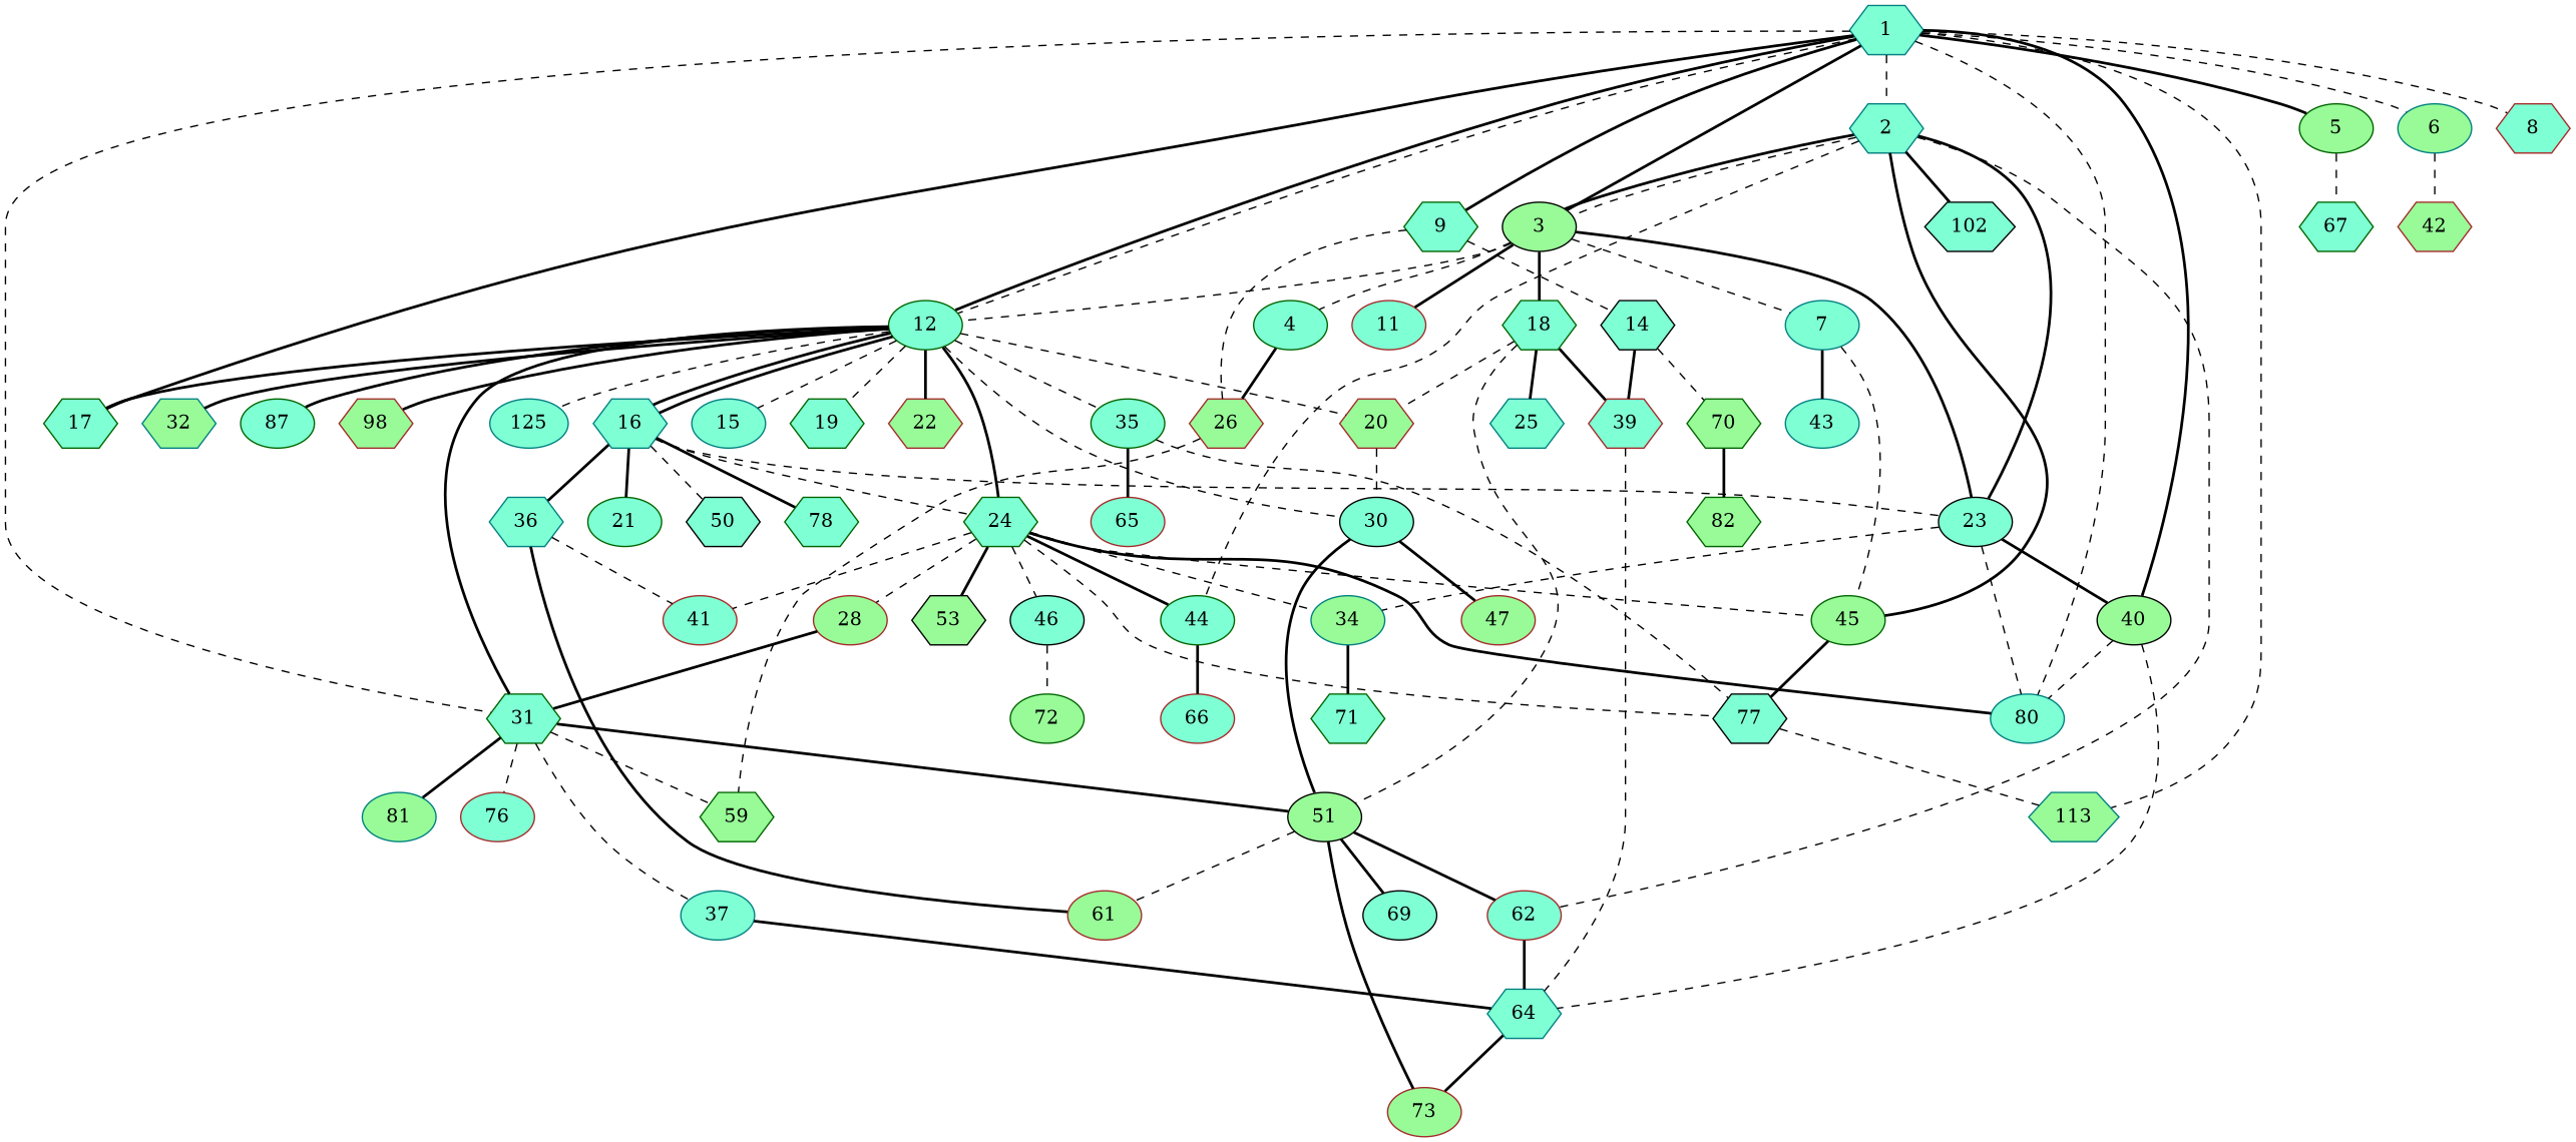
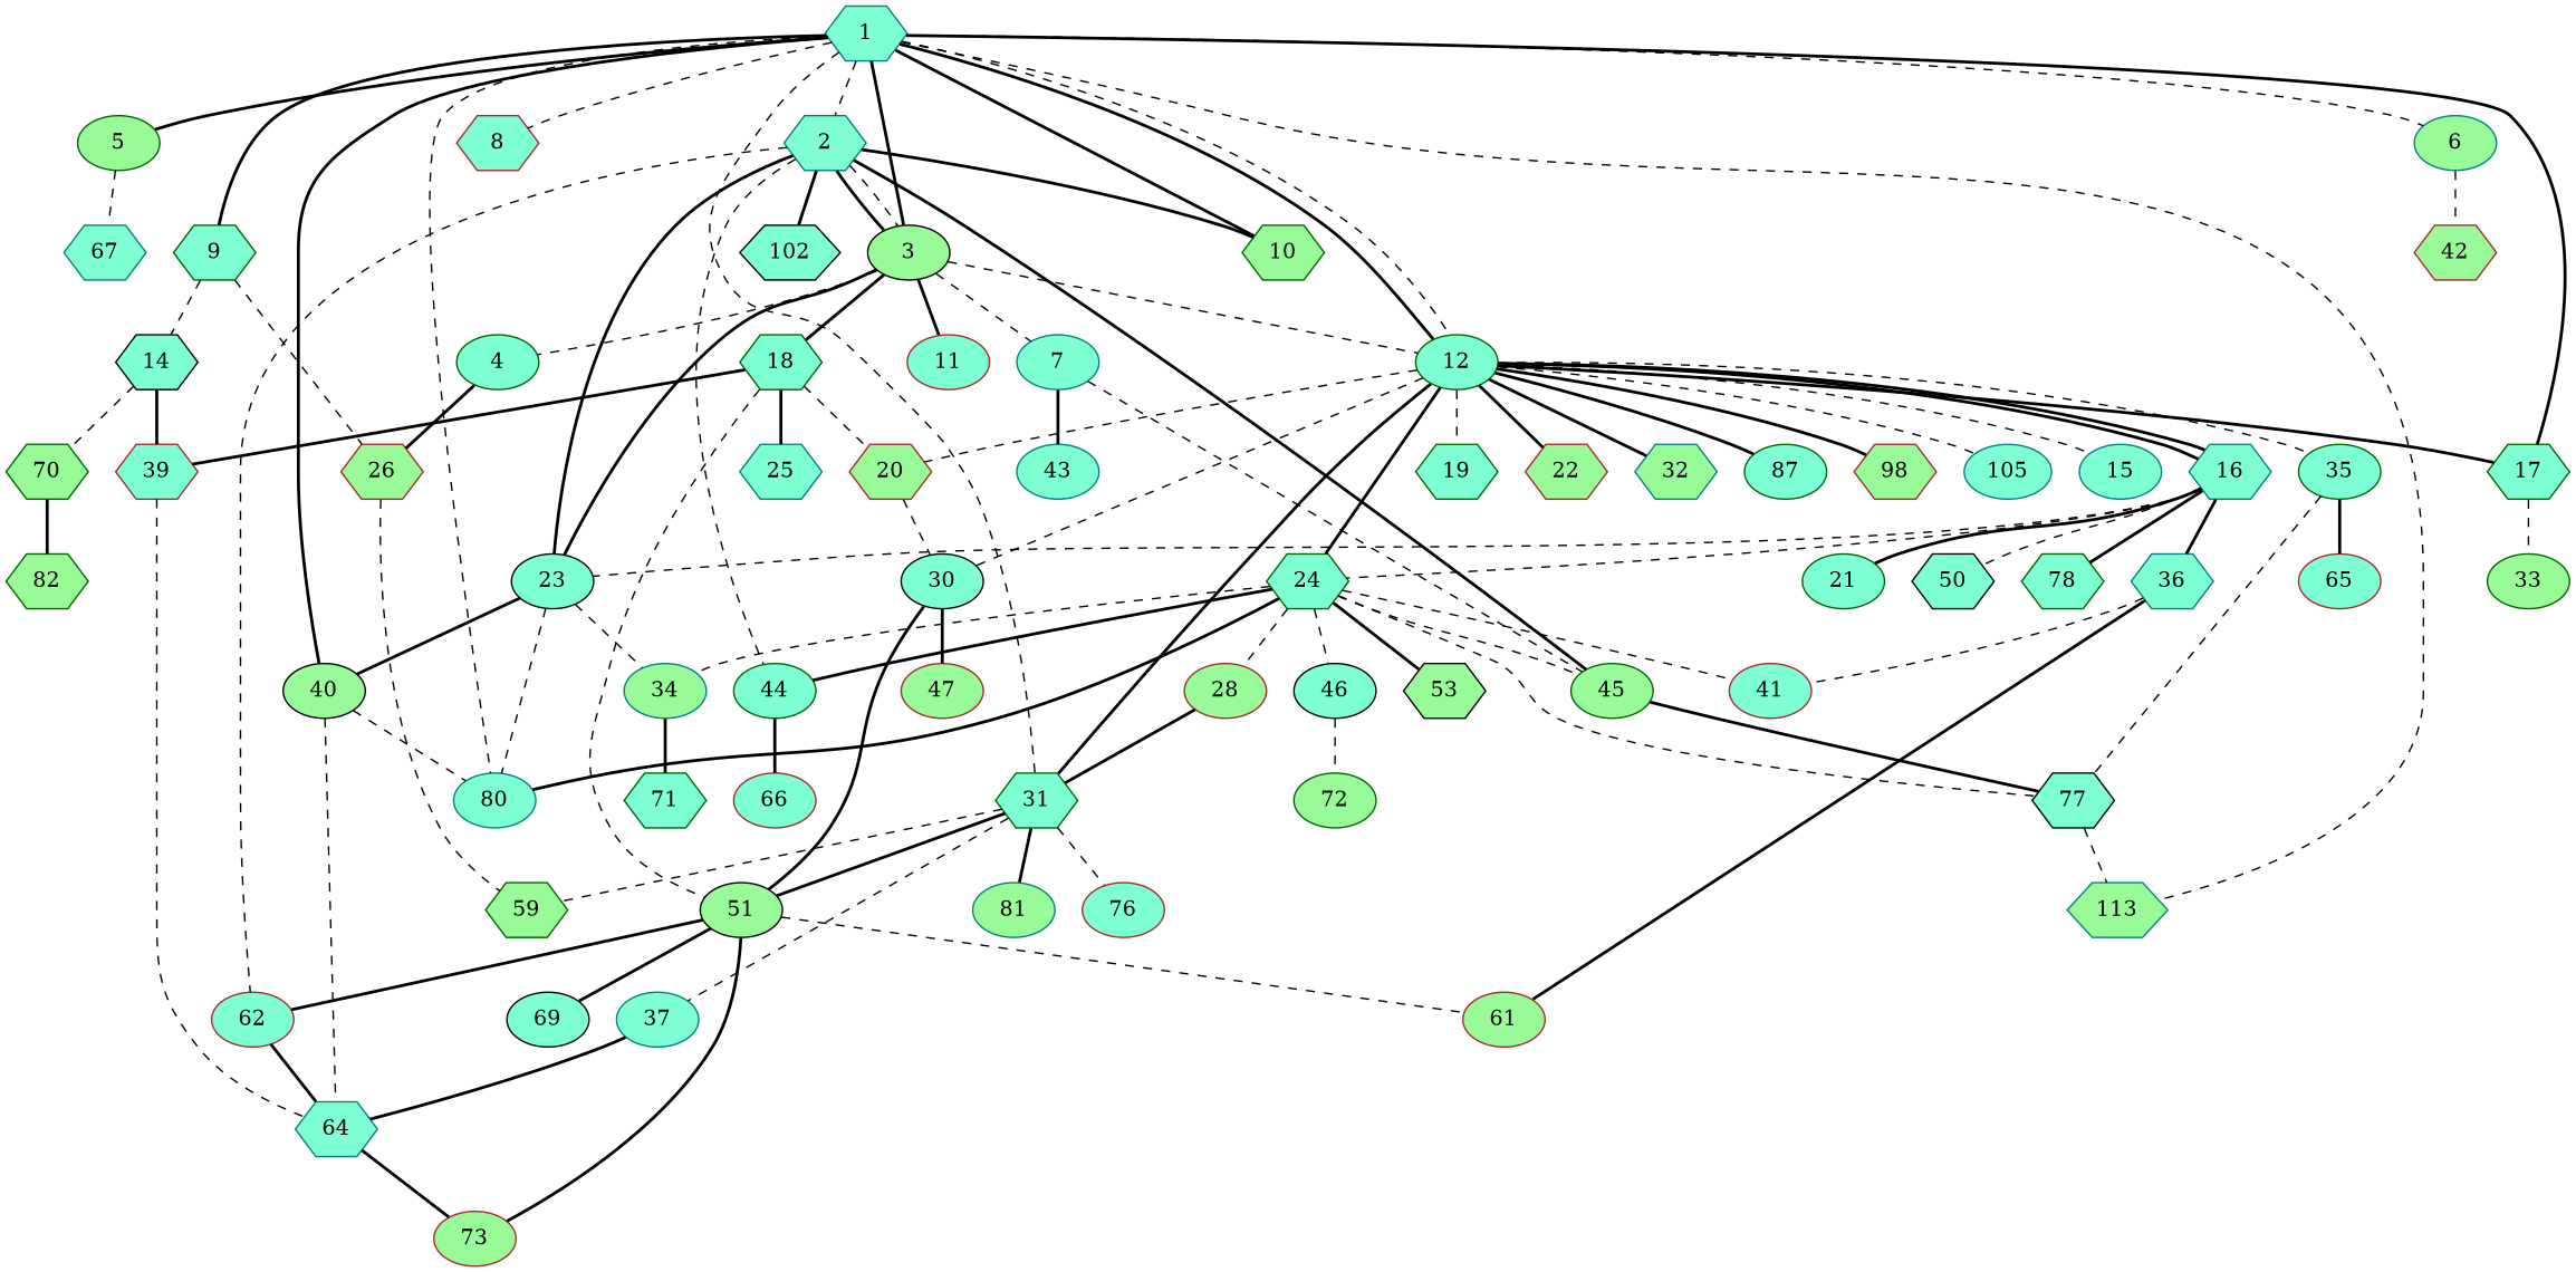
  graph {
    node [color=darkgreen fillcolor=aquamarine shape=ellipse style=filled]
    edge [style=bold]
    1 [color=teal shape=hexagon]
    2 [color=teal shape=hexagon]
    3 [color=black fillcolor=palegreen]
    5 [fillcolor=palegreen]
    6 [color=teal fillcolor=palegreen]
    8 [color=brown shape=hexagon]
    9 [shape=hexagon]
+   10 [fillcolor=palegreen shape=hexagon]
    12 [super="+13+97+68+80"]
    17 [shape=hexagon]
    31 [shape=hexagon super="+56"]
    40 [color=black fillcolor=palegreen super="+92+48"]
    n13 [color=teal label=80 super="+99"]
    113 [color=teal fillcolor=palegreen shape=hexagon]
    23 [color=black super="+74"]
    44
    45 [fillcolor=palegreen]
    62 [color=brown super="+111"]
    102 [color=black shape=hexagon]
    4
    7 [color=teal]
    11 [color=brown]
    18 [shape=hexagon super="+106"]
-   67 [shape=hexagon]
+   67 [color=teal shape=hexagon]
    42 [color=brown fillcolor=palegreen shape=hexagon]
    26 [color=brown fillcolor=palegreen shape=hexagon super="+101+88"]
    14 [color=black shape=hexagon]
    15 [color=teal]
    16 [color=teal shape=hexagon]
    19 [shape=hexagon]
    20 [color=brown fillcolor=palegreen shape=hexagon]
    22 [color=brown fillcolor=palegreen shape=hexagon]
    24 [shape=hexagon super="+27+29"]
    30 [color=black super="+83+91+94+109+55"]
    32 [color=teal fillcolor=palegreen shape=hexagon]
    35
    87
    98 [color=brown fillcolor=palegreen shape=hexagon]
-   105 [color=teal label=125]
+   105 [color=teal]
+   33 [fillcolor=palegreen]
    51 [color=black fillcolor=palegreen super="+86+108+93"]
    59 [fillcolor=palegreen shape=hexagon]
    37 [color=teal super="+95"]
    76 [color=brown]
    81 [color=teal fillcolor=palegreen]
    64 [color=teal shape=hexagon]
    34 [color=teal fillcolor=palegreen]
    66 [color=brown]
    77 [color=black shape=hexagon]
    43 [color=teal super="+57"]
    39 [color=brown shape=hexagon super="+52"]
    25 [color=teal shape=hexagon]
    70 [fillcolor=palegreen shape=hexagon super="+89"]
    21
    36 [color=teal shape=hexagon super="+58+104+96"]
    50 [color=black shape=hexagon]
    78 [shape=hexagon]
    41 [color=brown]
    28 [color=brown fillcolor=palegreen super="+38+85"]
    46 [color=black super="+49"]
    53 [color=black fillcolor=palegreen shape=hexagon]
    47 [color=brown fillcolor=palegreen]
    65 [color=brown]
    82 [fillcolor=palegreen shape=hexagon]
    61 [color=brown fillcolor=palegreen]
    69 [color=black super="+79"]
    73 [color=brown fillcolor=palegreen]
    71 [shape=hexagon]
    72 [fillcolor=palegreen]
    1 -- 2 [style=dashed]
    1 -- 3
    1 -- 5
    1 -- 6 [style=dashed]
    1 -- 8 [style=dashed]
    1 -- 9
+   1 -- 10
    1 -- 12
    1 -- 12 [style=dashed]
    1 -- 17
    1 -- 31 [style=dashed]
    1 -- 40
    1 -- n13 [style=dashed]
    1 -- 113 [style=dashed]
    2 -- 3
    2 -- 3 [style=dashed]
+   2 -- 10
    2 -- 23
    2 -- 44 [style=dashed]
    2 -- 45
    2 -- 62 [style=dashed]
    2 -- 102
    3 -- 12 [style=dashed]
    3 -- 23
    3 -- 4 [style=dashed]
    3 -- 7 [style=dashed]
    3 -- 11
    3 -- 18
    5 -- 67 [style=dashed]
    6 -- 42 [style=dashed]
    9 -- 26 [style=dashed]
    9 -- 14 [style=dashed]
    12 -- 17
    12 -- 31
    12 -- 15 [style=dashed]
    12 -- 16 [weight=2]
    12 -- 16
    12 -- 19 [style=dashed]
    12 -- 20 [style=dashed]
    12 -- 22
    12 -- 24 [weight=4]
    12 -- 30 [style=dashed weight=2]
    12 -- 32
    12 -- 35 [style=dashed]
    12 -- 87
    12 -- 98
    12 -- 105 [style=dashed]
+   17 -- 33 [style=dashed]
    31 -- 51
    31 -- 59 [style=dashed]
    31 -- 37 [style=dashed]
    31 -- 76 [style=dashed]
    31 -- 81
    40 -- n13 [style=dashed]
    40 -- 64 [style=dashed]
    23 -- 40
    23 -- n13 [style=dashed]
    23 -- 34 [style=dashed]
    44 -- 66
    45 -- 77
    62 -- 64
    4 -- 26
    7 -- 45 [style=dashed]
    7 -- 43
    18 -- 20 [style=dashed]
    18 -- 51 [style=dashed]
    18 -- 39
    18 -- 25
    26 -- 59 [style=dashed]
    14 -- 39
    14 -- 70 [style=dashed]
    16 -- 23 [style=dashed]
    16 -- 24 [style=dashed]
    16 -- 21
    16 -- 36
    16 -- 50 [style=dashed]
    16 -- 78
    20 -- 30 [style=dashed]
    24 -- n13
    24 -- 44
    24 -- 45 [style=dashed]
    24 -- 34 [style=dashed]
    24 -- 77 [style=dashed]
    24 -- 41 [style=dashed]
    24 -- 28 [style=dashed]
    24 -- 46 [style=dashed]
    24 -- 53
    30 -- 51
    30 -- 47
    35 -- 77 [style=dashed]
    35 -- 65
    51 -- 62
    51 -- 61 [style=dashed]
    51 -- 69
    51 -- 73
    37 -- 64
    64 -- 73
    34 -- 71
    77 -- 113 [style=dashed]
    39 -- 64 [style=dashed]
    70 -- 82
    36 -- 41 [style=dashed]
    36 -- 61
    28 -- 31
    46 -- 72 [style=dashed]
  }
